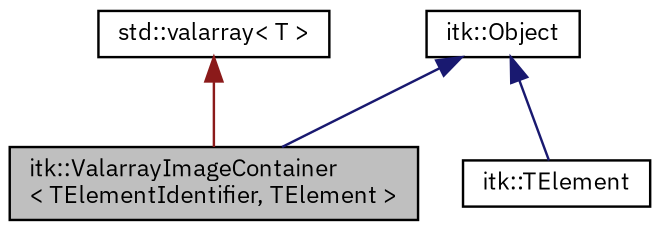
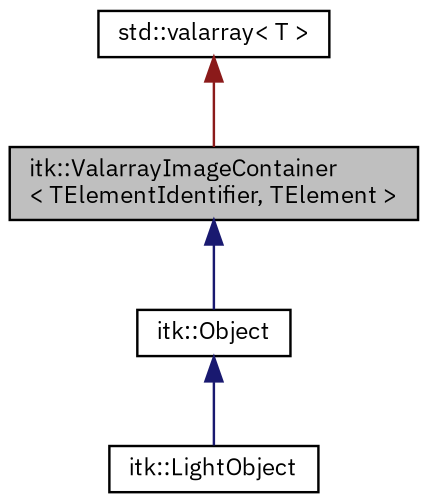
  digraph {
    fontname="IBM Plex Sans"
    node [color=black fillcolor=white fontname="IBM Plex Sans" fontsize=10 shape=record style=filled]
    edge [color=midnightblue dir=back fontname="IBM Plex Sans" fontsize=10 labelfontname=Helvetica labelfontsize=10 style=solid]
    n1 [fillcolor=grey75 fontcolor=black height=0.2 label="itk::ValarrayImageContainer\l\< TElementIdentifier, TElement \>" width=0.4]
    n2 [height=0.2 label="itk::Object" width=0.4]
-   n3 [height=0.2 label="itk::TElement" width=0.4]
+   n3 [height=0.2 label="itk::LightObject" width=0.4]
    n4 [height=0.2 label="std::valarray\< T \>" width=0.4]
-   n2 -> n1
+   n1 -> n2
    n2 -> n3
    n4 -> n1 [color=firebrick4]
  }
